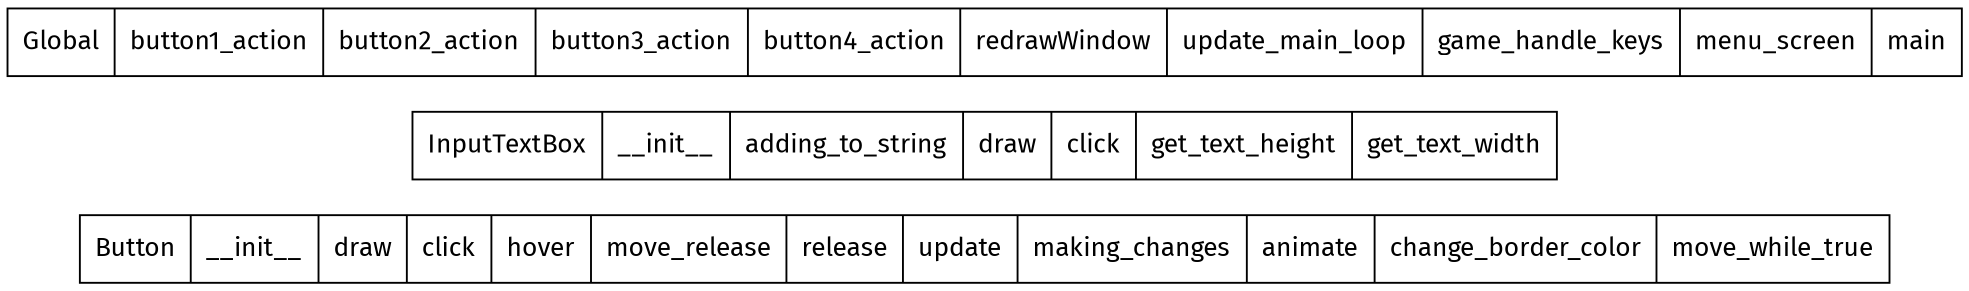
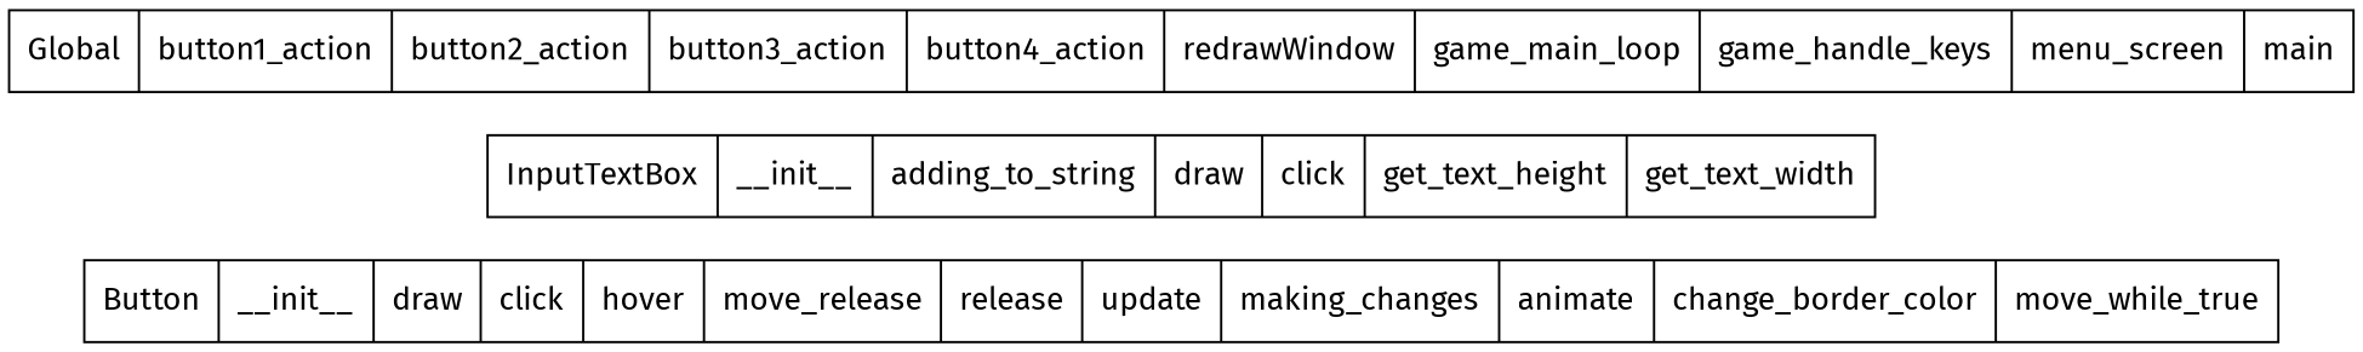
  digraph {
    rankdir=LR
    fontname="Fira Sans"
    node [shape=record fontname="Fira Sans"]
    n1 [label="{Button|__init__|draw|click|hover|move_release|release|update|making_changes|animate|change_border_color|move_while_true}"]
    n2 [label="{InputTextBox|__init__|adding_to_string|draw|click|get_text_height|get_text_width}"]
-   n3 [label="{Global|button1_action|button2_action|button3_action|button4_action|redrawWindow|update_main_loop|game_handle_keys|menu_screen|main}"]
+   n3 [label="{Global|button1_action|button2_action|button3_action|button4_action|redrawWindow|game_main_loop|game_handle_keys|menu_screen|main}"]
    subgraph sub_1 {
      n1
      n2
      n3
    }
  }
